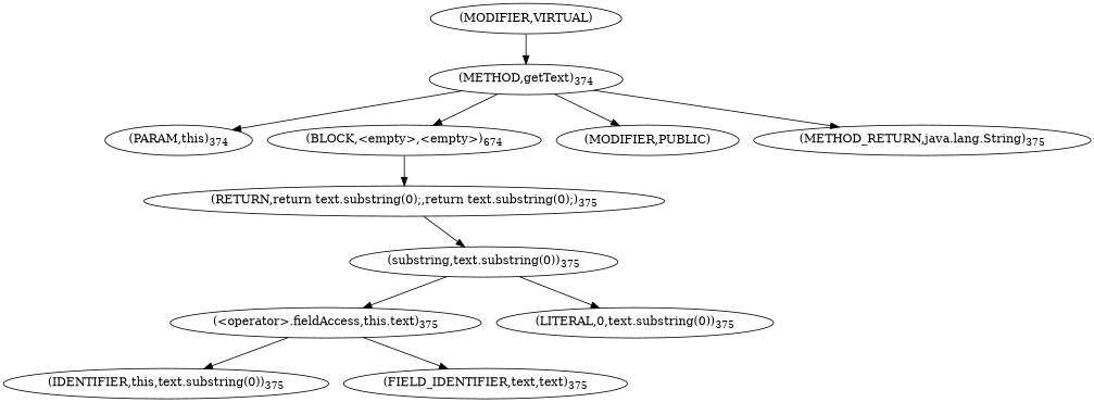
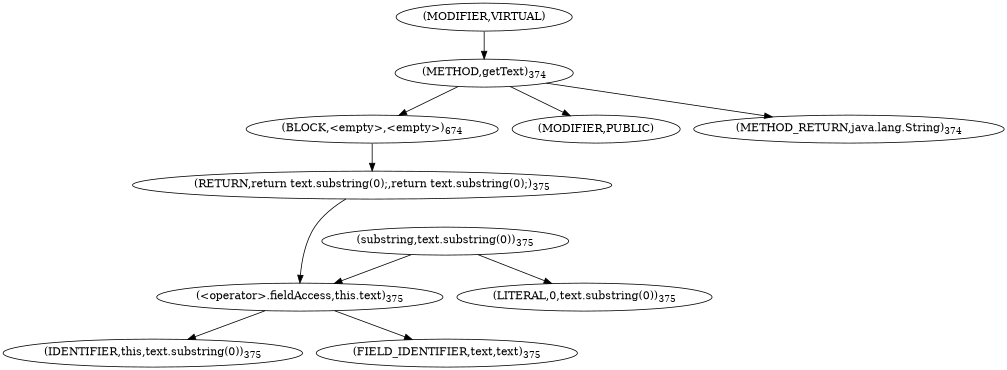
  digraph {
    n1 [label=<(METHOD,getText)<SUB>374</SUB>>]
-   n2 [label=<(PARAM,this)<SUB>374</SUB>>]
    n3 [label=<(BLOCK,&lt;empty&gt;,&lt;empty&gt;)<SUB>674</SUB>>]
    n4 [label=<(MODIFIER,PUBLIC)>]
-   n5 [label=<(METHOD_RETURN,java.lang.String)<SUB>375</SUB>>]
+   n5 [label=<(METHOD_RETURN,java.lang.String)<SUB>374</SUB>>]
    n6 [label=<(RETURN,return text.substring(0);,return text.substring(0);)<SUB>375</SUB>>]
    n7 [label=<(MODIFIER,VIRTUAL)>]
    n8 [label=<(substring,text.substring(0))<SUB>375</SUB>>]
    n9 [label=<(&lt;operator&gt;.fieldAccess,this.text)<SUB>375</SUB>>]
    n10 [label=<(LITERAL,0,text.substring(0))<SUB>375</SUB>>]
    n11 [label=<(IDENTIFIER,this,text.substring(0))<SUB>375</SUB>>]
    n12 [label=<(FIELD_IDENTIFIER,text,text)<SUB>375</SUB>>]
-   n1 -> n2
    n1 -> n3
    n1 -> n4
    n1 -> n5
    n3 -> n6
-   n6 -> n8
+   n6 -> n9
    n7 -> n1
    n8 -> n9
    n8 -> n10
    n9 -> n11
    n9 -> n12
  }
